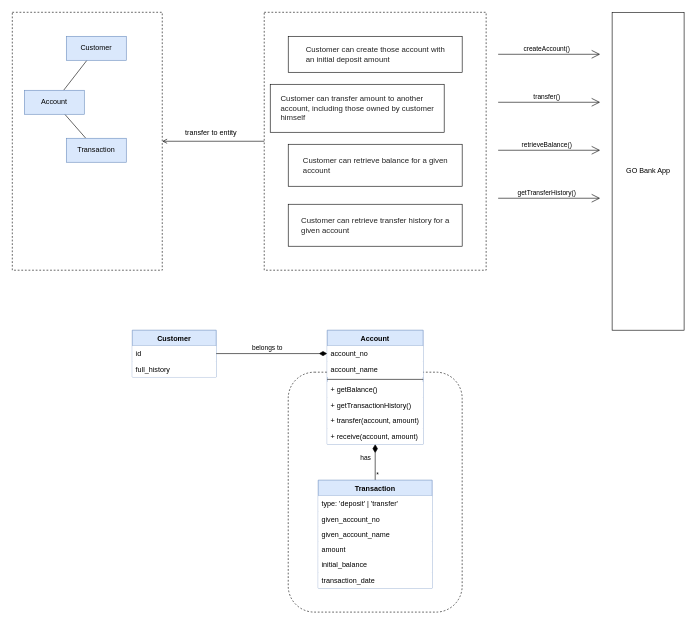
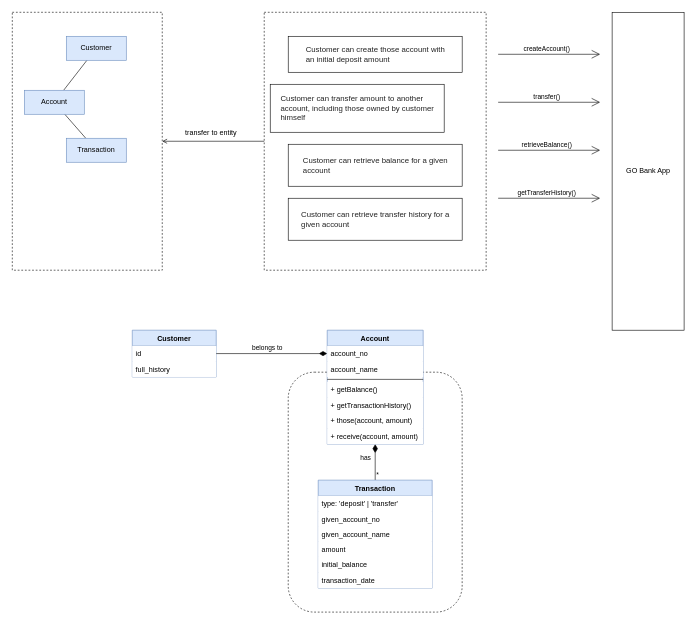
  <mxCell id="0" />
  <mxCell id="1" parent="0" />
  <mxCell id="2" value="" style="rounded=1;whiteSpace=wrap;html=1;fontSize=12;fillColor=none;dashed=1;" parent="1" vertex="1"><mxGeometry x="480" y="620" width="290" height="400" as="geometry" /></mxCell>
  <mxCell id="3" style="edgeStyle=none;rounded=0;orthogonalLoop=1;jettySize=auto;html=1;fontSize=12;startArrow=none;startFill=0;endArrow=open;endFill=0;startSize=6;" parent="1" source="5" target="19" edge="1"><mxGeometry relative="1" as="geometry" /></mxCell>
  <mxCell id="4" value="transfer to entity" style="edgeLabel;html=1;align=center;verticalAlign=middle;resizable=0;points=[];fontSize=12;" parent="3" vertex="1" connectable="0"><mxGeometry x="0.275" y="4" relative="1" as="geometry"><mxPoint x="18" y="-19" as="offset" /></mxGeometry></mxCell>
  <mxCell id="5" value="" style="rounded=0;whiteSpace=wrap;html=1;fillColor=none;dashed=1;" parent="1" vertex="1"><mxGeometry x="440" y="20" width="370" height="430" as="geometry" /></mxCell>
  <mxCell id="6" value="&lt;div style=&quot;text-align: start;&quot;&gt;&lt;font size=&quot;2&quot; face=&quot;Arial, Helvetica, sans-serif&quot; color=&quot;#222222&quot;&gt;&lt;span style=&quot;background-color: rgb(255, 255, 255);&quot;&gt;Customer can create those account with&lt;/span&gt;&lt;/font&gt;&lt;/div&gt;&lt;div style=&quot;text-align: start;&quot;&gt;&lt;font size=&quot;2&quot; face=&quot;Arial, Helvetica, sans-serif&quot; color=&quot;#222222&quot;&gt;&lt;span style=&quot;background-color: rgb(255, 255, 255);&quot;&gt;an initial deposit amount&lt;/span&gt;&lt;/font&gt;&lt;/div&gt;" style="html=1;fillColor=default;" parent="1" vertex="1"><mxGeometry x="480" y="60" width="290" height="60" as="geometry" /></mxCell>
  <mxCell id="7" value="&lt;div style=&quot;text-align: start;&quot;&gt;&lt;font size=&quot;2&quot; face=&quot;Arial, Helvetica, sans-serif&quot; color=&quot;#222222&quot;&gt;&lt;span style=&quot;background-color: rgb(255, 255, 255);&quot;&gt;Customer can transfer amount to another&lt;/span&gt;&lt;/font&gt;&lt;/div&gt;&lt;div style=&quot;text-align: start;&quot;&gt;&lt;font size=&quot;2&quot; face=&quot;Arial, Helvetica, sans-serif&quot; color=&quot;#222222&quot;&gt;&lt;span style=&quot;background-color: rgb(255, 255, 255);&quot;&gt;account, including those owned by customer&lt;/span&gt;&lt;/font&gt;&lt;/div&gt;&lt;div style=&quot;text-align: start;&quot;&gt;&lt;font size=&quot;2&quot; face=&quot;Arial, Helvetica, sans-serif&quot; color=&quot;#222222&quot;&gt;&lt;span style=&quot;background-color: rgb(255, 255, 255);&quot;&gt;himself&lt;/span&gt;&lt;/font&gt;&lt;/div&gt;" style="html=1;fillColor=default;spacing=6;" parent="1" vertex="1"><mxGeometry x="450" y="140" width="290" height="80" as="geometry" /></mxCell>
  <mxCell id="8" value="&lt;div style=&quot;text-align: start;&quot;&gt;&lt;font size=&quot;2&quot; face=&quot;Arial, Helvetica, sans-serif&quot; color=&quot;#222222&quot;&gt;&lt;span style=&quot;background-color: rgb(255, 255, 255);&quot;&gt;Customer can retrieve balance for a given&lt;/span&gt;&lt;/font&gt;&lt;/div&gt;&lt;div style=&quot;text-align: start;&quot;&gt;&lt;font size=&quot;2&quot; face=&quot;Arial, Helvetica, sans-serif&quot; color=&quot;#222222&quot;&gt;&lt;span style=&quot;background-color: rgb(255, 255, 255);&quot;&gt;account&lt;/span&gt;&lt;/font&gt;&lt;/div&gt;" style="html=1;fillColor=default;spacing=6;" parent="1" vertex="1"><mxGeometry x="480" y="240" width="290" height="70" as="geometry" /></mxCell>
- <mxCell id="9" value="&lt;div style=&quot;text-align: start;&quot;&gt;&lt;font size=&quot;2&quot; face=&quot;Arial, Helvetica, sans-serif&quot; color=&quot;#222222&quot;&gt;&lt;span style=&quot;background-color: rgb(255, 255, 255);&quot;&gt;Customer can retrieve transfer history for a&lt;/span&gt;&lt;/font&gt;&lt;/div&gt;&lt;div style=&quot;text-align: start;&quot;&gt;&lt;font size=&quot;2&quot; face=&quot;Arial, Helvetica, sans-serif&quot; color=&quot;#222222&quot;&gt;&lt;span style=&quot;background-color: rgb(255, 255, 255);&quot;&gt;given account&lt;/span&gt;&lt;/font&gt;&lt;/div&gt;" style="html=1;fillColor=default;spacing=6;" parent="1" vertex="1"><mxGeometry x="480" y="340" width="290" height="70" as="geometry" /></mxCell>
+ <mxCell id="9" value="&lt;div style=&quot;text-align: start;&quot;&gt;&lt;font size=&quot;2&quot; face=&quot;Arial, Helvetica, sans-serif&quot; color=&quot;#222222&quot;&gt;&lt;span style=&quot;background-color: rgb(255, 255, 255);&quot;&gt;Customer can retrieve transfer history for a&lt;/span&gt;&lt;/font&gt;&lt;/div&gt;&lt;div style=&quot;text-align: start;&quot;&gt;&lt;font size=&quot;2&quot; face=&quot;Arial, Helvetica, sans-serif&quot; color=&quot;#222222&quot;&gt;&lt;span style=&quot;background-color: rgb(255, 255, 255);&quot;&gt;given account&lt;/span&gt;&lt;/font&gt;&lt;/div&gt;" style="html=1;fillColor=default;spacing=6;" parent="1" vertex="1"><mxGeometry x="480" y="330" width="290" height="70" as="geometry" /></mxCell>
  <mxCell id="10" value="GO Bank App" style="html=1;fillColor=default;" parent="1" vertex="1"><mxGeometry x="1020" y="20" width="120" height="530" as="geometry" /></mxCell>
  <mxCell id="11" value="" style="endArrow=open;endFill=1;endSize=12;html=1;rounded=0;" parent="1" edge="1"><mxGeometry width="160" relative="1" as="geometry"><mxPoint x="830" y="90" as="sourcePoint" /><mxPoint x="1000" y="90" as="targetPoint" /></mxGeometry></mxCell>
  <mxCell id="12" value="createAccount()" style="edgeLabel;html=1;align=center;verticalAlign=middle;resizable=0;points=[];" parent="11" vertex="1" connectable="0"><mxGeometry x="-0.259" y="4" relative="1" as="geometry"><mxPoint x="17" y="-6" as="offset" /></mxGeometry></mxCell>
  <mxCell id="13" value="" style="endArrow=open;endFill=1;endSize=12;html=1;rounded=0;" parent="1" edge="1"><mxGeometry width="160" relative="1" as="geometry"><mxPoint x="830" y="170" as="sourcePoint" /><mxPoint x="1000" y="170" as="targetPoint" /></mxGeometry></mxCell>
  <mxCell id="14" value="transfer()" style="edgeLabel;html=1;align=center;verticalAlign=middle;resizable=0;points=[];" parent="13" vertex="1" connectable="0"><mxGeometry x="-0.259" y="4" relative="1" as="geometry"><mxPoint x="17" y="-6" as="offset" /></mxGeometry></mxCell>
  <mxCell id="15" value="" style="endArrow=open;endFill=1;endSize=12;html=1;rounded=0;" parent="1" edge="1"><mxGeometry width="160" relative="1" as="geometry"><mxPoint x="830" y="250" as="sourcePoint" /><mxPoint x="1000" y="250" as="targetPoint" /></mxGeometry></mxCell>
  <mxCell id="16" value="retrieveBalance()" style="edgeLabel;html=1;align=center;verticalAlign=middle;resizable=0;points=[];" parent="15" vertex="1" connectable="0"><mxGeometry x="-0.259" y="4" relative="1" as="geometry"><mxPoint x="17" y="-6" as="offset" /></mxGeometry></mxCell>
  <mxCell id="17" value="" style="endArrow=open;endFill=1;endSize=12;html=1;rounded=0;" parent="1" edge="1"><mxGeometry width="160" relative="1" as="geometry"><mxPoint x="830" y="330" as="sourcePoint" /><mxPoint x="1000" y="330" as="targetPoint" /></mxGeometry></mxCell>
  <mxCell id="18" value="getTransferHistory()" style="edgeLabel;html=1;align=center;verticalAlign=middle;resizable=0;points=[];" parent="17" vertex="1" connectable="0"><mxGeometry x="-0.259" y="4" relative="1" as="geometry"><mxPoint x="17" y="-6" as="offset" /></mxGeometry></mxCell>
  <mxCell id="19" value="" style="rounded=0;whiteSpace=wrap;html=1;fillColor=none;dashed=1;" parent="1" vertex="1"><mxGeometry x="20" y="20" width="250" height="430" as="geometry" /></mxCell>
  <mxCell id="20" style="rounded=0;orthogonalLoop=1;jettySize=auto;html=1;endArrow=none;endFill=0;" parent="1" source="21" target="23" edge="1"><mxGeometry relative="1" as="geometry" /></mxCell>
  <mxCell id="21" value="Customer" style="rounded=0;whiteSpace=wrap;html=1;fillColor=#dae8fc;strokeColor=#6c8ebf;" parent="1" vertex="1"><mxGeometry x="110" y="60" width="100" height="40" as="geometry" /></mxCell>
  <mxCell id="22" style="edgeStyle=none;rounded=0;orthogonalLoop=1;jettySize=auto;html=1;endArrow=none;endFill=0;" parent="1" source="23" target="24" edge="1"><mxGeometry relative="1" as="geometry" /></mxCell>
  <mxCell id="23" value="Account" style="rounded=0;whiteSpace=wrap;html=1;fillColor=#dae8fc;strokeColor=#6c8ebf;" parent="1" vertex="1"><mxGeometry x="40" y="150" width="100" height="40" as="geometry" /></mxCell>
  <mxCell id="24" value="Transaction" style="rounded=0;whiteSpace=wrap;html=1;fillColor=#dae8fc;strokeColor=#6c8ebf;" parent="1" vertex="1"><mxGeometry x="110" y="230" width="100" height="40" as="geometry" /></mxCell>
  <mxCell id="25" value="Customer" style="swimlane;fontStyle=1;childLayout=stackLayout;horizontal=1;startSize=26;fillColor=#dae8fc;horizontalStack=0;resizeParent=1;resizeParentMax=0;resizeLast=0;collapsible=1;marginBottom=0;strokeColor=#6c8ebf;" parent="1" vertex="1"><mxGeometry x="220" y="550" width="140" height="78" as="geometry" /></mxCell>
  <mxCell id="26" value="id" style="text;strokeColor=none;fillColor=default;align=left;verticalAlign=top;spacingLeft=4;spacingRight=4;overflow=hidden;rotatable=0;points=[[0,0.5],[1,0.5]];portConstraint=eastwest;" parent="25" vertex="1"><mxGeometry y="26" width="140" height="26" as="geometry" /></mxCell>
  <mxCell id="27" value="full_history" style="text;strokeColor=none;fillColor=default;align=left;verticalAlign=top;spacingLeft=4;spacingRight=4;overflow=hidden;rotatable=0;points=[[0,0.5],[1,0.5]];portConstraint=eastwest;" parent="25" vertex="1"><mxGeometry y="52" width="140" height="26" as="geometry" /></mxCell>
  <mxCell id="28" style="edgeStyle=orthogonalEdgeStyle;rounded=0;orthogonalLoop=1;jettySize=auto;html=1;startArrow=diamondThin;startFill=1;endArrow=none;endFill=0;endSize=6;startSize=11;" parent="1" source="41" target="25" edge="1"><mxGeometry relative="1" as="geometry" /></mxCell>
  <mxCell id="29" value="belongs to" style="edgeLabel;html=1;align=center;verticalAlign=middle;resizable=0;points=[];" parent="28" vertex="1" connectable="0"><mxGeometry x="0.433" y="1" relative="1" as="geometry"><mxPoint x="32" y="-12" as="offset" /></mxGeometry></mxCell>
  <mxCell id="30" style="edgeStyle=orthogonalEdgeStyle;rounded=0;orthogonalLoop=1;jettySize=auto;html=1;startArrow=diamondThin;startFill=1;endArrow=none;endFill=0;startSize=12;" parent="1" source="40" target="33" edge="1"><mxGeometry relative="1" as="geometry"><mxPoint x="720" y="619" as="sourcePoint" /></mxGeometry></mxCell>
  <mxCell id="31" value="*" style="edgeLabel;html=1;align=center;verticalAlign=middle;resizable=0;points=[];" parent="30" vertex="1" connectable="0"><mxGeometry x="0.661" y="-1" relative="1" as="geometry"><mxPoint x="4" as="offset" /></mxGeometry></mxCell>
  <mxCell id="32" value="has" style="edgeLabel;html=1;align=center;verticalAlign=middle;resizable=0;points=[];" parent="30" vertex="1" connectable="0"><mxGeometry x="0.175" y="-2" relative="1" as="geometry"><mxPoint x="-15" y="-13" as="offset" /></mxGeometry></mxCell>
  <mxCell id="33" value="Transaction" style="swimlane;fontStyle=1;childLayout=stackLayout;horizontal=1;startSize=26;fillColor=#dae8fc;horizontalStack=0;resizeParent=1;resizeParentMax=0;resizeLast=0;collapsible=1;marginBottom=0;strokeColor=#6c8ebf;" parent="1" vertex="1"><mxGeometry x="530" y="800" width="190" height="180" as="geometry" /></mxCell>
  <mxCell id="34" value="type: 'deposit' | 'transfer'" style="text;strokeColor=none;fillColor=default;align=left;verticalAlign=top;spacingLeft=4;spacingRight=4;overflow=hidden;rotatable=0;points=[[0,0.5],[1,0.5]];portConstraint=eastwest;" parent="33" vertex="1"><mxGeometry y="26" width="190" height="26" as="geometry" /></mxCell>
  <mxCell id="35" value="given_account_no" style="text;strokeColor=none;fillColor=default;align=left;verticalAlign=top;spacingLeft=4;spacingRight=4;overflow=hidden;rotatable=0;points=[[0,0.5],[1,0.5]];portConstraint=eastwest;" parent="33" vertex="1"><mxGeometry y="52" width="190" height="26" as="geometry" /></mxCell>
  <mxCell id="36" value="given_account_name" style="text;strokeColor=none;fillColor=default;align=left;verticalAlign=top;spacingLeft=4;spacingRight=4;overflow=hidden;rotatable=0;points=[[0,0.5],[1,0.5]];portConstraint=eastwest;" parent="33" vertex="1"><mxGeometry y="78" width="190" height="24" as="geometry" /></mxCell>
  <mxCell id="37" value="amount" style="text;strokeColor=none;fillColor=default;align=left;verticalAlign=top;spacingLeft=4;spacingRight=4;overflow=hidden;rotatable=0;points=[[0,0.5],[1,0.5]];portConstraint=eastwest;" parent="33" vertex="1"><mxGeometry y="102" width="190" height="26" as="geometry" /></mxCell>
  <mxCell id="38" value="initial_balance" style="text;strokeColor=none;fillColor=default;align=left;verticalAlign=top;spacingLeft=4;spacingRight=4;overflow=hidden;rotatable=0;points=[[0,0.5],[1,0.5]];portConstraint=eastwest;" parent="33" vertex="1"><mxGeometry y="128" width="190" height="26" as="geometry" /></mxCell>
  <mxCell id="39" value="transaction_date" style="text;strokeColor=none;fillColor=default;align=left;verticalAlign=top;spacingLeft=4;spacingRight=4;overflow=hidden;rotatable=0;points=[[0,0.5],[1,0.5]];portConstraint=eastwest;" parent="33" vertex="1"><mxGeometry y="154" width="190" height="26" as="geometry" /></mxCell>
  <mxCell id="40" value="Account" style="swimlane;fontStyle=1;align=center;verticalAlign=top;childLayout=stackLayout;horizontal=1;startSize=26;horizontalStack=0;resizeParent=1;resizeParentMax=0;resizeLast=0;collapsible=1;marginBottom=0;fillColor=#dae8fc;strokeColor=#6c8ebf;" parent="1" vertex="1"><mxGeometry x="545" y="550" width="160" height="190" as="geometry" /></mxCell>
  <mxCell id="41" value="account_no" style="text;strokeColor=none;fillColor=default;align=left;verticalAlign=top;spacingLeft=4;spacingRight=4;overflow=hidden;rotatable=0;points=[[0,0.5],[1,0.5]];portConstraint=eastwest;" parent="40" vertex="1"><mxGeometry y="26" width="160" height="26" as="geometry" /></mxCell>
  <mxCell id="42" value="account_name" style="text;strokeColor=none;fillColor=default;align=left;verticalAlign=top;spacingLeft=4;spacingRight=4;overflow=hidden;rotatable=0;points=[[0,0.5],[1,0.5]];portConstraint=eastwest;" parent="40" vertex="1"><mxGeometry y="52" width="160" height="26" as="geometry" /></mxCell>
  <mxCell id="43" value="" style="line;strokeWidth=1;fillColor=none;align=left;verticalAlign=middle;spacingTop=-1;spacingLeft=3;spacingRight=3;rotatable=0;labelPosition=right;points=[];portConstraint=eastwest;" parent="40" vertex="1"><mxGeometry y="78" width="160" height="8" as="geometry" /></mxCell>
  <mxCell id="44" value="+ getBalance()" style="text;strokeColor=none;fillColor=default;align=left;verticalAlign=top;spacingLeft=4;spacingRight=4;overflow=hidden;rotatable=0;points=[[0,0.5],[1,0.5]];portConstraint=eastwest;" parent="40" vertex="1"><mxGeometry y="86" width="160" height="26" as="geometry" /></mxCell>
  <mxCell id="45" value="+ getTransactionHistory()" style="text;strokeColor=none;fillColor=default;align=left;verticalAlign=top;spacingLeft=4;spacingRight=4;overflow=hidden;rotatable=0;points=[[0,0.5],[1,0.5]];portConstraint=eastwest;" parent="40" vertex="1"><mxGeometry y="112" width="160" height="26" as="geometry" /></mxCell>
- <mxCell id="46" value="+ transfer(account, amount)" style="text;strokeColor=none;fillColor=default;align=left;verticalAlign=top;spacingLeft=4;spacingRight=4;overflow=hidden;rotatable=0;points=[[0,0.5],[1,0.5]];portConstraint=eastwest;" parent="40" vertex="1"><mxGeometry y="138" width="160" height="26" as="geometry" /></mxCell>
+ <mxCell id="46" value="+ those(account, amount)" style="text;strokeColor=none;fillColor=default;align=left;verticalAlign=top;spacingLeft=4;spacingRight=4;overflow=hidden;rotatable=0;points=[[0,0.5],[1,0.5]];portConstraint=eastwest;" parent="40" vertex="1"><mxGeometry y="138" width="160" height="26" as="geometry" /></mxCell>
  <mxCell id="47" value="+ receive(account, amount)" style="text;strokeColor=none;fillColor=default;align=left;verticalAlign=top;spacingLeft=4;spacingRight=4;overflow=hidden;rotatable=0;points=[[0,0.5],[1,0.5]];portConstraint=eastwest;" parent="40" vertex="1"><mxGeometry y="164" width="160" height="26" as="geometry" /></mxCell>
